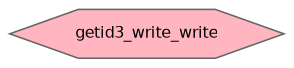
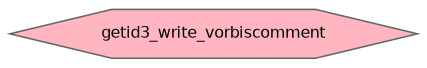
  digraph {
    rankdir=LR
-   n1 [color=grey40 fillcolor=lightpink fontname=Helvetica fontsize=10 height=0.2 label=getid3_write_write shape=hexagon style=filled width=0.4]
+   n1 [color=grey40 fillcolor=lightpink fontname=Helvetica fontsize=10 height=0.2 label=getid3_write_vorbiscomment shape=hexagon style=filled width=0.4]
  }
